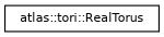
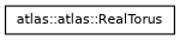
  digraph {
    rankdir=LR
-   n1 [color=black fillcolor=white fontname=Helvetica fontsize=10 height=0.2 label="atlas::tori::RealTorus" shape=record style=filled width=0.4]
+   n1 [color=black fillcolor=white fontname=Helvetica fontsize=10 height=0.2 label="atlas::atlas::RealTorus" shape=record style=filled width=0.4]
  }
